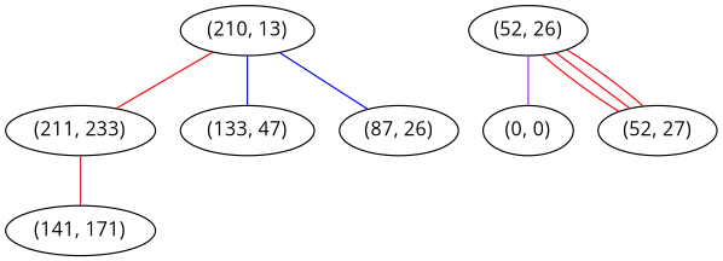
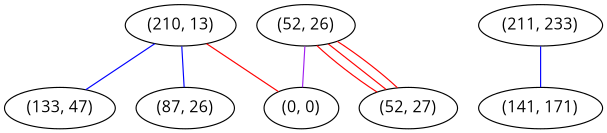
  graph {
    fontname="Open Sans"
    node [fontname="Open Sans"]
    edge [color=red fontname="Open Sans" weight=1]
    n1 [label="(210, 13)"]
    "(211, 233)"
    "(133, 47)"
    n4 [label="(87, 26)"]
    "(141, 171)"
    "(52, 26)"
    "(0, 0)"
    "(52, 27)"
-   n1 -- "(211, 233)"
+   n1 -- "(0, 0)"
    n1 -- "(133, 47)" [color=blue weight=3]
    n1 -- n4 [color=blue weight=3]
-   "(211, 233)" -- "(141, 171)" [weight=3]
+   "(211, 233)" -- "(141, 171)" [color=blue weight=3]
    "(52, 26)" -- "(0, 0)" [color=purple weight=4]
    "(52, 26)" -- "(52, 27)"
    "(52, 26)" -- "(52, 27)"
    "(52, 26)" -- "(52, 27)"
  }
